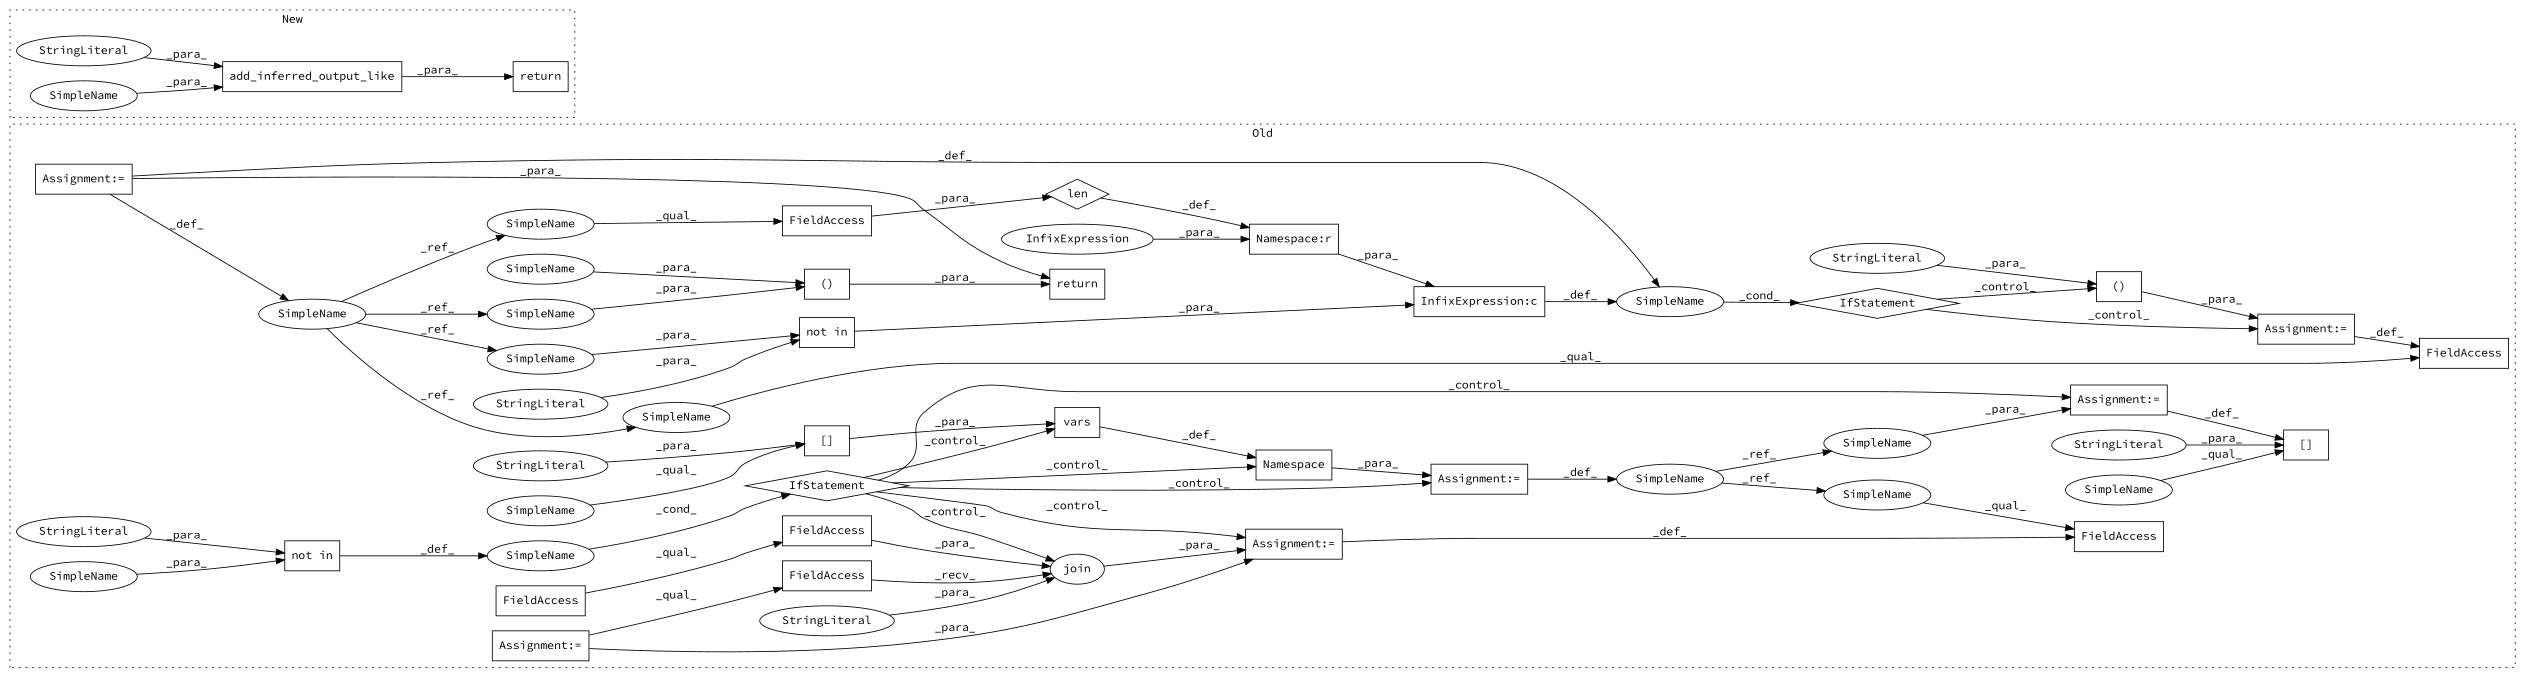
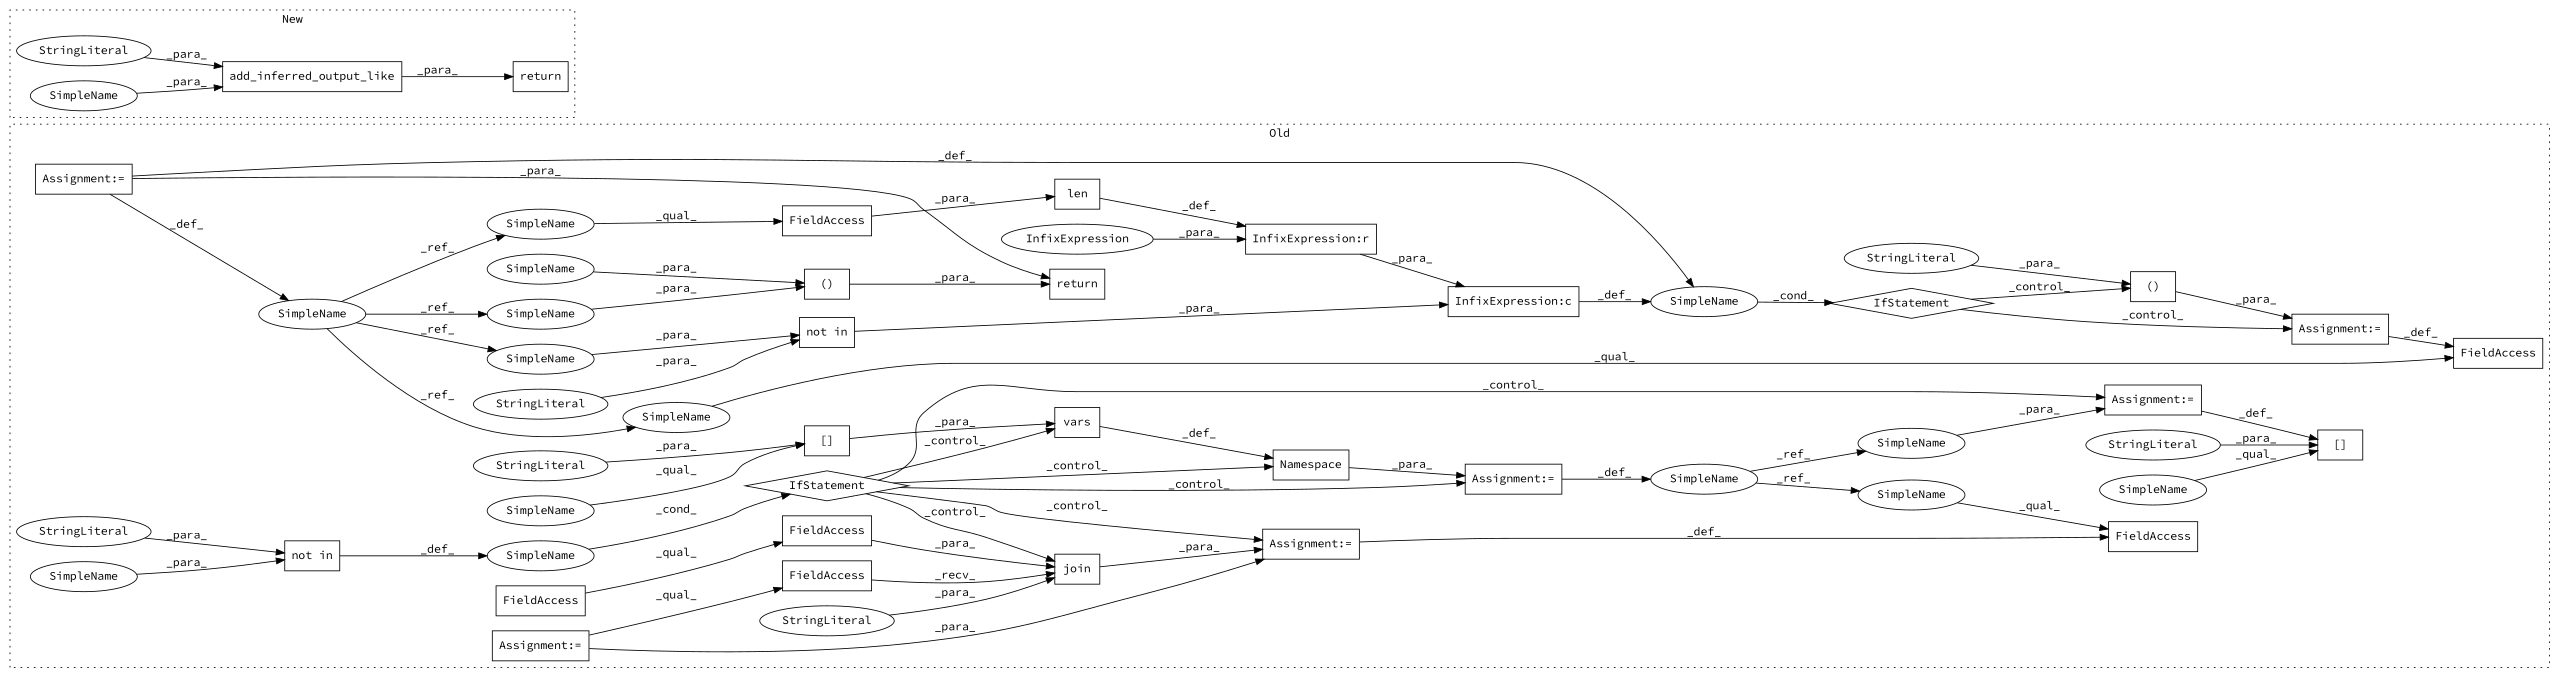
  digraph {
    fontname="Source Code Pro"
    rankdir=LR
    node [a=42 fontname="Source Code Pro" l=10 shape=box]
    edge [fontname="Source Code Pro"]
    n1 [a=108 l=28 label="not in" s=15590]
    n2 [a=25 l="8,2" label=IfStatement s="15582,15618" shape=diamond]
    n3 [a=7 l=1 label="Assignment:=" s=15642]
    n4 [label=SimpleName shape=ellipse l=""]
    n5 [a=2 l="11,1" label="[]" s="15778,15799"]
    n6 [a=22 l=23 label=FieldAccess s=15687]
    n7 [a=7 l=1 label="Assignment:=" s=15800]
    n8 [a=106 l=33 label="()" s=15996]
    n9 [a=2 l="11,1" label="[]" s="15658,15676"]
    n10 [label=SimpleName s=15527 shape=ellipse]
    n11 [a=22 l=19 label=FieldAccess s=15910]
    n12 [a=106 l=34 label="()" s=15937]
    n13 [a=27 l=4 label="InfixExpression:c" s=15865]
    n14 [l=14 label=SimpleName s=15628 shape=ellipse]
    n15 [a=45 l=7 label=StringLiteral s=15669 shape=ellipse]
    n16 [a=45 label=StringLiteral s=15590 shape=ellipse]
    n17 [a=45 label=StringLiteral s=15961 shape=ellipse]
    n18 [a=45 label=StringLiteral s=15789 shape=ellipse]
    n19 [a=32 l="10,1" label=Namespace s="15643,15678"]
-   n20 [a=27 l=4 label="Namespace:r" s=15894]
+   n20 [a=27 l=4 label="InfixExpression:r" s=15894]
    n21 [a=34 l=1 label=InfixExpression s=15898 shape=ellipse]
-   n22 [a=32 l="4,1" label=len s="15870,15893" shape=diamond]
+   n22 [a=32 l="4,1" label=len s="15870,15893"]
    n23 [a=108 l=28 label="not in" s=15836]
    n24 [label=SimpleName shape=ellipse l=""]
    n25 [a=25 l="4,2" label=IfStatement s="15827,15900" shape=diamond]
    n26 [a=22 l=19 label=FieldAccess s=15874]
    n27 [a=32 l="5,1" label=vars s="15653,15677"]
-   n28 [a=32 l="5,1" label=join s="15719,15769" shape=ellipse]
+   n28 [a=32 l="5,1" label=join s="15719,15769"]
    n29 [a=22 l=7 label=FieldAccess s=15711]
    n30 [a=22 l=30 label=FieldAccess s=15724]
    n31 [a=22 l=17 label=FieldAccess s=15724]
    n32 [a=7 l=8 label="Assignment:=" s=15929]
    n33 [a=7 l=1 label="Assignment:=" s=15710]
    n34 [a=45 l=14 label=StringLiteral s=15755 shape=ellipse]
    n35 [a=7 l=2 label="Assignment:=" s=15515]
    n36 [a=7 label="Assignment:=" s=15527]
    n37 [a=45 label=StringLiteral s=15836 shape=ellipse]
    n38 [a=41 l=12 label=return s=15984]
    n39 [l=14 label=SimpleName s=15801 shape=ellipse]
    n40 [l=14 label=SimpleName s=15687 shape=ellipse]
    n41 [label=SimpleName s=15608 shape=ellipse]
    n42 [label=SimpleName s=15996 shape=ellipse]
    n43 [label=SimpleName s=15658 shape=ellipse]
    n44 [label=SimpleName s=15778 shape=ellipse]
    n45 [label=SimpleName s=15910 shape=ellipse]
    n46 [label=SimpleName s=15874 shape=ellipse]
    n47 [label=SimpleName s=16019 shape=ellipse]
    n48 [label=SimpleName s=15854 shape=ellipse]
    n49 [a=41 l=7 label=return s=15481]
    n50 [a=32 l="25,1" label=add_inferred_output_like s="15493,15547"]
    n51 [a=45 l=7 label=StringLiteral s=15540 shape=ellipse]
    n52 [label=SimpleName s=15518 shape=ellipse]
    subgraph cluster_1 {
      label=Old
      style=dotted
      n1
      n2
      n3
      n4
      n5
      n6
      n7
      n8
      n9
      n10
      n11
      n12
      n13
      n14
      n15
      n16
      n17
      n18
      n19
      n20
      n21
      n22
      n23
      n24
      n25
      n26
      n27
      n28
      n29
      n30
      n31
      n32
      n33
      n34
      n35
      n36
      n37
      n38
      n39
      n40
      n41
      n42
      n43
      n44
      n45
      n46
      n47
      n48
    }
    subgraph cluster_2 {
      label=New
      style=dotted
      n49
      n50
      n51
      n52
    }
    n1 -> n4 [label=_def_]
    n2 -> n3 [label=_control_]
    n2 -> n7 [label=_control_]
    n2 -> n19 [label=_control_]
    n2 -> n27 [label=_control_]
    n2 -> n28 [label=_control_]
    n2 -> n33 [label=_control_]
    n3 -> n14 [label=_def_]
    n4 -> n2 [label=_cond_]
    n7 -> n5 [label=_def_]
    n8 -> n38 [label=_para_]
    n9 -> n27 [label=_para_]
    n10 -> n45 [label=_ref_]
    n10 -> n46 [label=_ref_]
    n10 -> n47 [label=_ref_]
    n10 -> n48 [label=_ref_]
    n12 -> n32 [label=_para_]
    n13 -> n24 [label=_def_]
    n14 -> n39 [label=_ref_]
    n14 -> n40 [label=_ref_]
    n15 -> n9 [label=_para_]
    n16 -> n1 [label=_para_]
    n17 -> n12 [label=_para_]
    n18 -> n5 [label=_para_]
    n19 -> n3 [label=_para_]
    n20 -> n13 [label=_para_]
    n21 -> n20 [label=_para_]
    n22 -> n20 [label=_def_]
    n23 -> n13 [label=_para_]
    n24 -> n25 [label=_cond_]
    n25 -> n12 [label=_control_]
    n25 -> n32 [label=_control_]
    n26 -> n22 [label=_para_]
    n27 -> n19 [label=_def_]
    n28 -> n33 [label=_para_]
    n29 -> n28 [label=_recv_]
    n30 -> n28 [label=_para_]
    n31 -> n30 [label=_qual_]
    n32 -> n11 [label=_def_]
    n33 -> n6 [label=_def_]
    n34 -> n28 [label=_para_]
    n35 -> n29 [label=_qual_]
    n35 -> n33 [label=_para_]
    n36 -> n10 [label=_def_]
    n36 -> n24 [label=_def_]
    n36 -> n38 [label=_para_]
    n37 -> n23 [label=_para_]
    n39 -> n7 [label=_para_]
    n40 -> n6 [label=_qual_]
    n41 -> n1 [label=_para_]
    n42 -> n8 [label=_para_]
    n43 -> n9 [label=_qual_]
    n44 -> n5 [label=_qual_]
    n45 -> n11 [label=_qual_]
    n46 -> n26 [label=_qual_]
    n47 -> n8 [label=_para_]
    n48 -> n23 [label=_para_]
    n50 -> n49 [label=_para_]
    n51 -> n50 [label=_para_]
    n52 -> n50 [label=_para_]
  }
